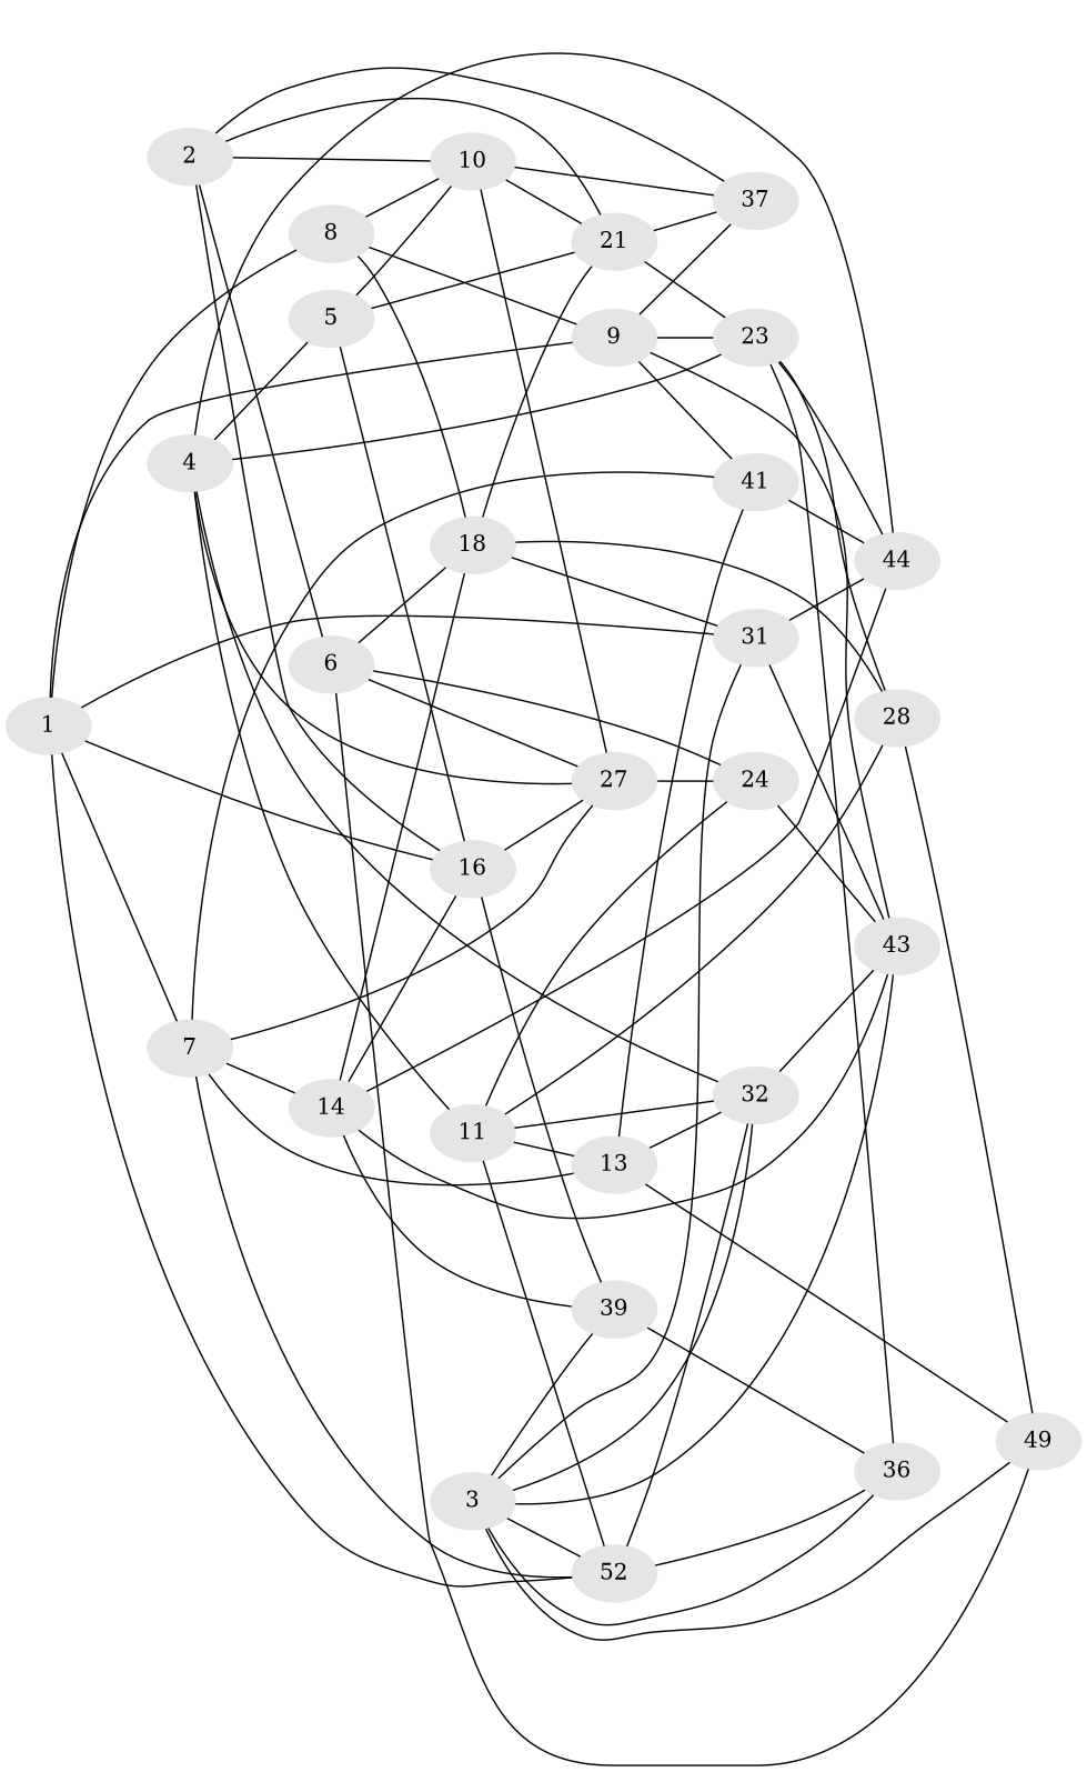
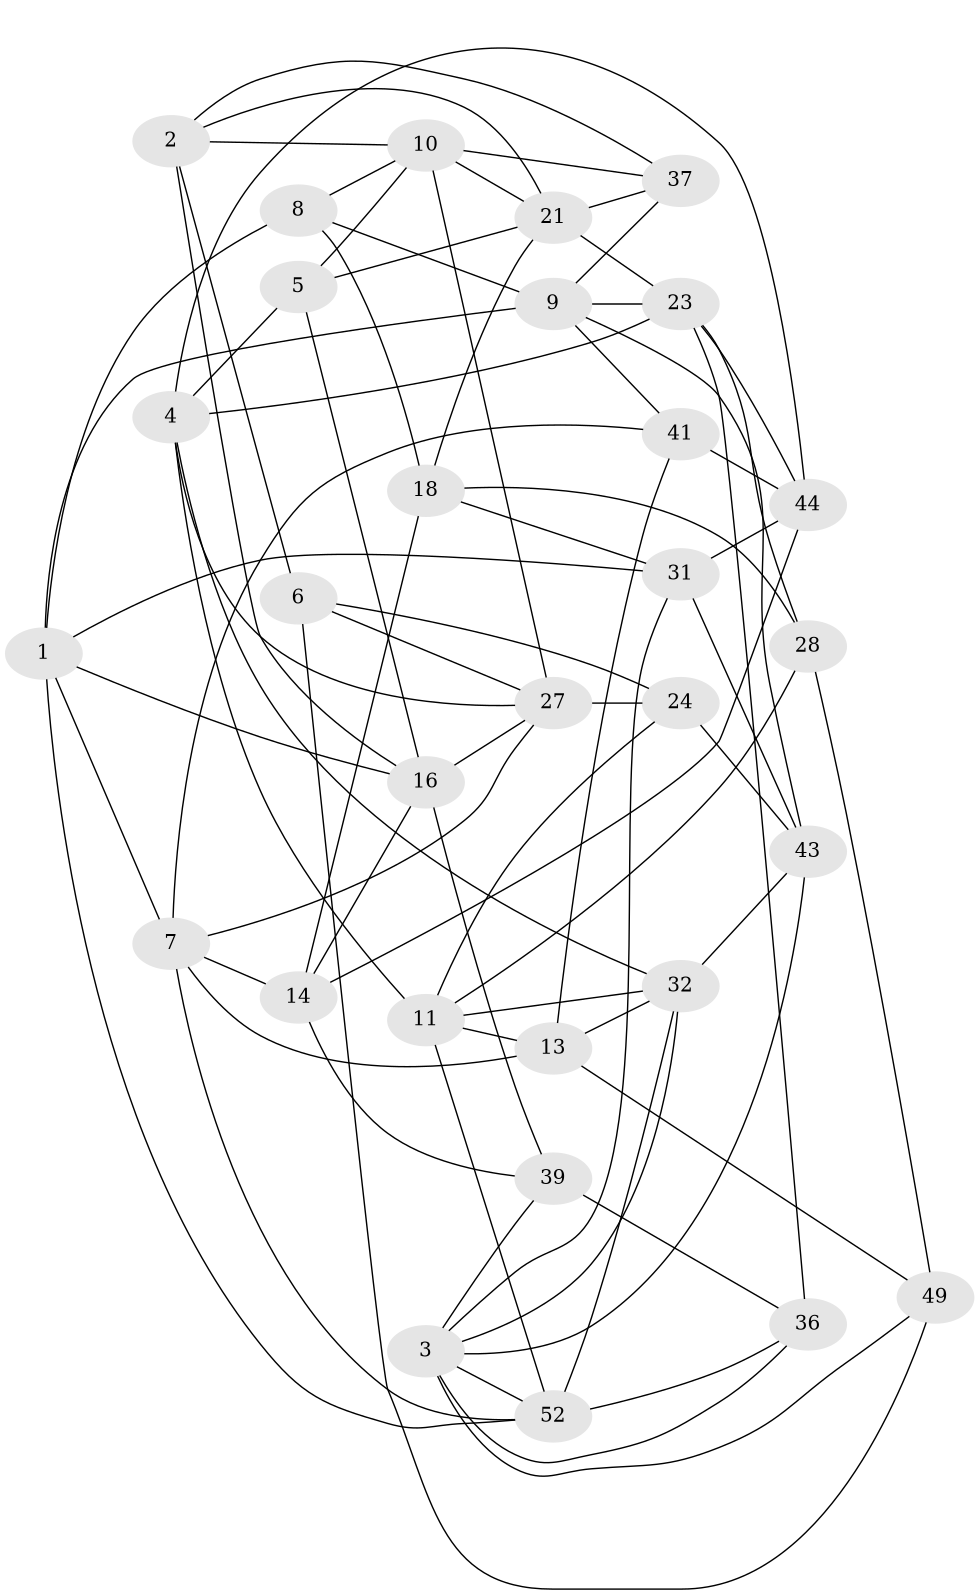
  graph {
    rankdir=LR
    node [color=gray90 style=filled]
    1 [super="+19"]
    7 [super="+42"]
    8
    9 [super="+29"]
    16 [super="+25"]
    n6 [label=52 super="+30"]
    31 [super="+51"]
    n8 [label=27 super="+45"]
    13 [super="+34"]
    14 [super="+35"]
    41
    10 [super="+50"]
    18 [super="+27"]
    37
    23 [super="+38"]
    43 [super="+47"]
    n17 [label=39]
    32 [super="+48"]
    36
    44 [super="+46"]
    2 [super="+12"]
    6 [super="+15"]
    21 [super="+39"]
    49
    24
    3 [super="+26"]
    4 [super="+40"]
    5
    11 [super="+20"]
    28
    1 -- 7
    1 -- 8
    1 -- 9
    1 -- 16
    1 -- n6
    1 -- 31
    7 -- n6
    7 -- n8
    7 -- 13
    7 -- 14
    7 -- 41
    8 -- 9
    8 -- 10
    8 -- 18
    9 -- 41
    9 -- 37
    9 -- 23
    9 -- 43
    16 -- n8
    16 -- n17
    n6 -- 32
    n6 -- 36
    31 -- 43
    31 -- 44 [weight=2]
    n8 -- 24
    13 -- 41
    13 -- 32
    13 -- 49
    14 -- 16
    14 -- 18
-   14 -- 43
    14 -- n17
    14 -- 44
    41 -- 44
    10 -- n8
    10 -- 37
    10 -- 21
    18 -- 31
    18 -- 21
    18 -- 28
    23 -- 36
    23 -- 44
    23 -- 28
    n17 -- 36
    32 -- 43
    2 -- 16
    2 -- 10
    2 -- 37
    2 -- 6 [weight=2]
    2 -- 21
    6 -- n8
-   6 -- 18
    6 -- 49
    6 -- 24
    21 -- 37
    21 -- 23
    24 -- 43
    3 -- n6
    3 -- 31
    3 -- 43
    3 -- n17
    3 -- 32
    3 -- 36
    3 -- 49
    4 -- n8
    4 -- 23
    4 -- 32
    4 -- 44
    4 -- 5
    4 -- 11
    5 -- 16
    5 -- 10
    5 -- 21
    11 -- n6
    11 -- 13
    11 -- 32
    11 -- 24
    11 -- 28
    28 -- 49
  }
